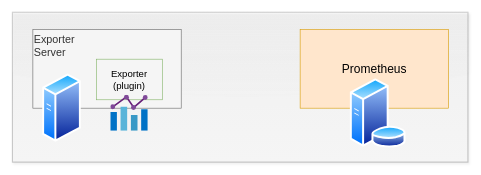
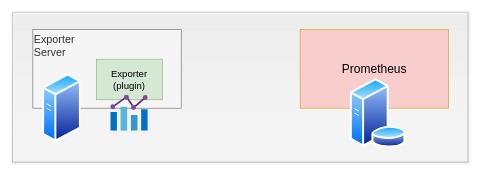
  <mxCell id="0" />
  <mxCell id="1" parent="0" />
  <mxCell id="2" value="" style="rounded=0;whiteSpace=wrap;html=1;fontSize=16;labelBackgroundColor=none;strokeColor=default;fillColor=default;fillStyle=auto;gradientColor=#E6E6E6;gradientDirection=north;glass=1;opacity=20;strokeWidth=2;shadow=1;container=0;" vertex="1" parent="1"><mxGeometry x="20" y="20" width="760" height="250" as="geometry" /></mxCell>
  <mxCell id="3" value="Exporter&lt;br style=&quot;font-size: 18px;&quot;&gt;Server" style="rounded=0;whiteSpace=wrap;html=1;fillColor=#f5f5f5;strokeColor=#666666;fontColor=#333333;fontStyle=0;fontSize=18;container=0;align=left;verticalAlign=top;" vertex="1" parent="1"><mxGeometry x="54.06" y="48.85" width="247.5" height="131.15" as="geometry" /></mxCell>
- <mxCell id="4" value="Prometheus" style="rounded=0;whiteSpace=wrap;html=1;fillColor=#ffe6cc;strokeColor=#d79b00;fontStyle=0;fontSize=20;container=0;" vertex="1" parent="1"><mxGeometry x="500" y="48.85" width="247.5" height="131.15" as="geometry" /></mxCell>
+ <mxCell id="4" value="Prometheus" style="rounded=0;whiteSpace=wrap;html=1;fillColor=#f8cecc;strokeColor=#d79b00;fontStyle=0;fontSize=20;container=0;" vertex="1" parent="1"><mxGeometry x="500" y="48.85" width="247.5" height="131.15" as="geometry" /></mxCell>
  <mxCell id="5" value="" style="aspect=fixed;perimeter=ellipsePerimeter;html=1;align=center;shadow=0;dashed=0;spacingTop=3;image;image=img/lib/active_directory/generic_server.svg;container=0;" vertex="1" parent="1"><mxGeometry x="70.004" y="121.855" width="64.68" height="115.499" as="geometry" /></mxCell>
  <mxCell id="6" value="" style="aspect=fixed;perimeter=ellipsePerimeter;html=1;align=center;shadow=0;dashed=0;spacingTop=3;image;image=img/lib/active_directory/database_server.svg;container=0;" vertex="1" parent="1"><mxGeometry x="582.501" y="130.405" width="94.709" height="115.499" as="geometry" /></mxCell>
- <mxCell id="7" value="Exporter&lt;br&gt;(plugin)" style="rounded=0;whiteSpace=wrap;html=1;fillColor=#f5f5f5;strokeColor=#82b366;fontStyle=0;fontSize=16;container=0;" vertex="1" parent="1"><mxGeometry x="160" y="98.25" width="110" height="67.75" as="geometry" /></mxCell>
+ <mxCell id="7" value="Exporter&lt;br&gt;(plugin)" style="rounded=0;whiteSpace=wrap;html=1;fillColor=#d5e8d4;strokeColor=#82b366;fontStyle=0;fontSize=16;container=0;" vertex="1" parent="1"><mxGeometry x="160" y="98.25" width="110" height="67.75" as="geometry" /></mxCell>
  <mxCell id="8" value="" style="sketch=0;aspect=fixed;html=1;points=[];align=center;image;fontSize=12;image=img/lib/mscae/Chart.svg;container=0;" vertex="1" parent="1"><mxGeometry x="183.75" y="158.15" width="62.5" height="60" as="geometry" /></mxCell>
